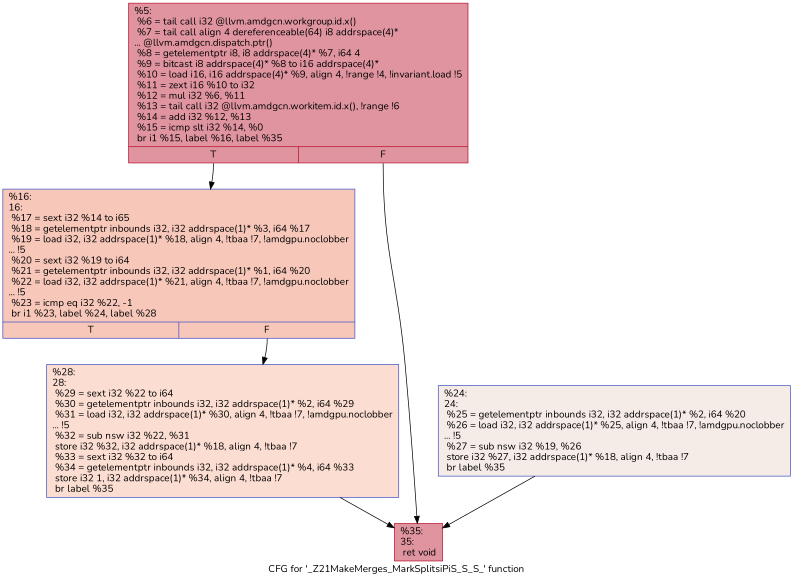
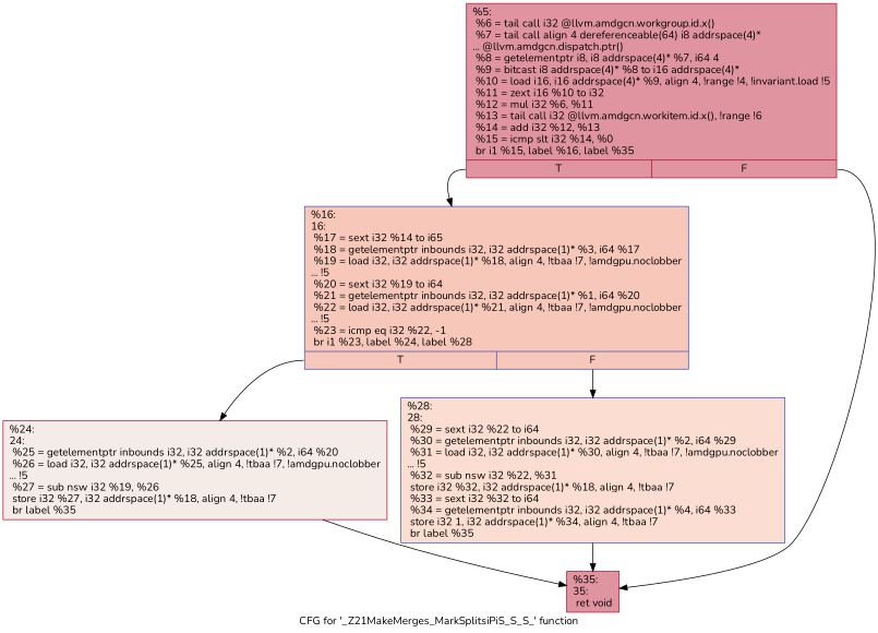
  digraph {
    fontname=Nunito
    label="CFG for '_Z21MakeMerges_MarkSplitsiPiS_S_S_' function"
    node [color="#3d50c3ff" fillcolor="#b70d2870" fontname=Nunito shape=record style=filled]
    edge [fontname=Nunito]
    n1 [color="#b70d28ff" label="{%5:\l  %6 = tail call i32 @llvm.amdgcn.workgroup.id.x()\l  %7 = tail call align 4 dereferenceable(64) i8 addrspace(4)*\l... @llvm.amdgcn.dispatch.ptr()\l  %8 = getelementptr i8, i8 addrspace(4)* %7, i64 4\l  %9 = bitcast i8 addrspace(4)* %8 to i16 addrspace(4)*\l  %10 = load i16, i16 addrspace(4)* %9, align 4, !range !4, !invariant.load !5\l  %11 = zext i16 %10 to i32\l  %12 = mul i32 %6, %11\l  %13 = tail call i32 @llvm.amdgcn.workitem.id.x(), !range !6\l  %14 = add i32 %12, %13\l  %15 = icmp slt i32 %14, %0\l  br i1 %15, label %16, label %35\l|{<s0>T|<s1>F}}"]
    n2 [fillcolor="#ec7f6370" label="{%16:\l16:                                               \l  %17 = sext i32 %14 to i65\l  %18 = getelementptr inbounds i32, i32 addrspace(1)* %3, i64 %17\l  %19 = load i32, i32 addrspace(1)* %18, align 4, !tbaa !7, !amdgpu.noclobber\l... !5\l  %20 = sext i32 %19 to i64\l  %21 = getelementptr inbounds i32, i32 addrspace(1)* %1, i64 %20\l  %22 = load i32, i32 addrspace(1)* %21, align 4, !tbaa !7, !amdgpu.noclobber\l... !5\l  %23 = icmp eq i32 %22, -1\l  br i1 %23, label %24, label %28\l|{<s0>T|<s1>F}}"]
    n3 [color="#b70d28ff" label="{%35:\l35:                                               \l  ret void\l}"]
-   n4 [fillcolor="#ead5c970" label="{%24:\l24:                                               \l  %25 = getelementptr inbounds i32, i32 addrspace(1)* %2, i64 %20\l  %26 = load i32, i32 addrspace(1)* %25, align 4, !tbaa !7, !amdgpu.noclobber\l... !5\l  %27 = sub nsw i32 %19, %26\l  store i32 %27, i32 addrspace(1)* %18, align 4, !tbaa !7\l  br label %35\l}"]
+   n4 [color="#b70d28ff" fillcolor="#ead5c970" label="{%24:\l24:                                               \l  %25 = getelementptr inbounds i32, i32 addrspace(1)* %2, i64 %20\l  %26 = load i32, i32 addrspace(1)* %25, align 4, !tbaa !7, !amdgpu.noclobber\l... !5\l  %27 = sub nsw i32 %19, %26\l  store i32 %27, i32 addrspace(1)* %18, align 4, !tbaa !7\l  br label %35\l}"]
    n5 [fillcolor="#f7b39670" label="{%28:\l28:                                               \l  %29 = sext i32 %22 to i64\l  %30 = getelementptr inbounds i32, i32 addrspace(1)* %2, i64 %29\l  %31 = load i32, i32 addrspace(1)* %30, align 4, !tbaa !7, !amdgpu.noclobber\l... !5\l  %32 = sub nsw i32 %22, %31\l  store i32 %32, i32 addrspace(1)* %18, align 4, !tbaa !7\l  %33 = sext i32 %32 to i64\l  %34 = getelementptr inbounds i32, i32 addrspace(1)* %4, i64 %33\l  store i32 1, i32 addrspace(1)* %34, align 4, !tbaa !7\l  br label %35\l}"]
    n1 -> n2 [tailport=s0]
    n1 -> n3 [tailport=s1]
+   n2 -> n4 [tailport=s0]
    n2 -> n5 [tailport=s1]
    n4 -> n3
    n5 -> n3
  }
